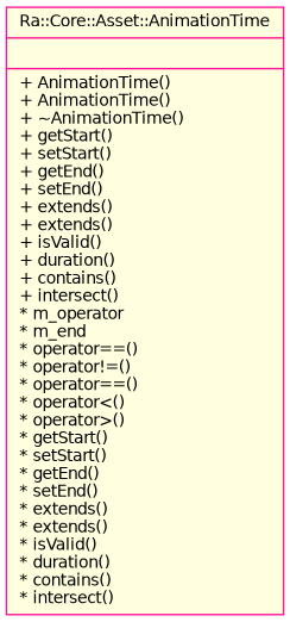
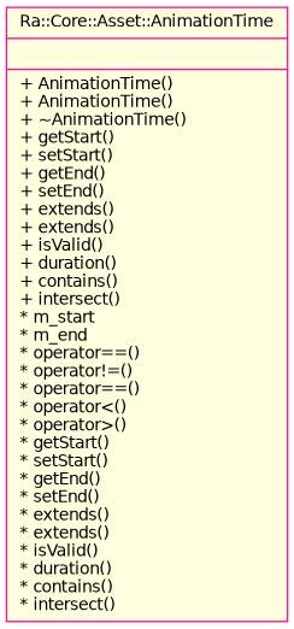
  digraph {
-   n1 [color=deeppink fillcolor=lightyellow fontcolor=black fontname=Helvetica fontsize=10 height=0.2 label="{Ra::Core::Asset::AnimationTime\n||+ AnimationTime()\l+ AnimationTime()\l+ ~AnimationTime()\l+ getStart()\l+ setStart()\l+ getEnd()\l+ setEnd()\l+ extends()\l+ extends()\l+ isValid()\l+ duration()\l+ contains()\l+ intersect()\l* m_operator\l* m_end\l* operator==()\l* operator!=()\l* operator==()\l* operator\<()\l* operator\>()\l* getStart()\l* setStart()\l* getEnd()\l* setEnd()\l* extends()\l* extends()\l* isValid()\l* duration()\l* contains()\l* intersect()\l}" shape=record style=filled width=0.4]
+   n1 [color=deeppink fillcolor=lightyellow fontcolor=black fontname=Helvetica fontsize=10 height=0.2 label="{Ra::Core::Asset::AnimationTime\n||+ AnimationTime()\l+ AnimationTime()\l+ ~AnimationTime()\l+ getStart()\l+ setStart()\l+ getEnd()\l+ setEnd()\l+ extends()\l+ extends()\l+ isValid()\l+ duration()\l+ contains()\l+ intersect()\l* m_start\l* m_end\l* operator==()\l* operator!=()\l* operator==()\l* operator\<()\l* operator\>()\l* getStart()\l* setStart()\l* getEnd()\l* setEnd()\l* extends()\l* extends()\l* isValid()\l* duration()\l* contains()\l* intersect()\l}" shape=record style=filled width=0.4]
  }
